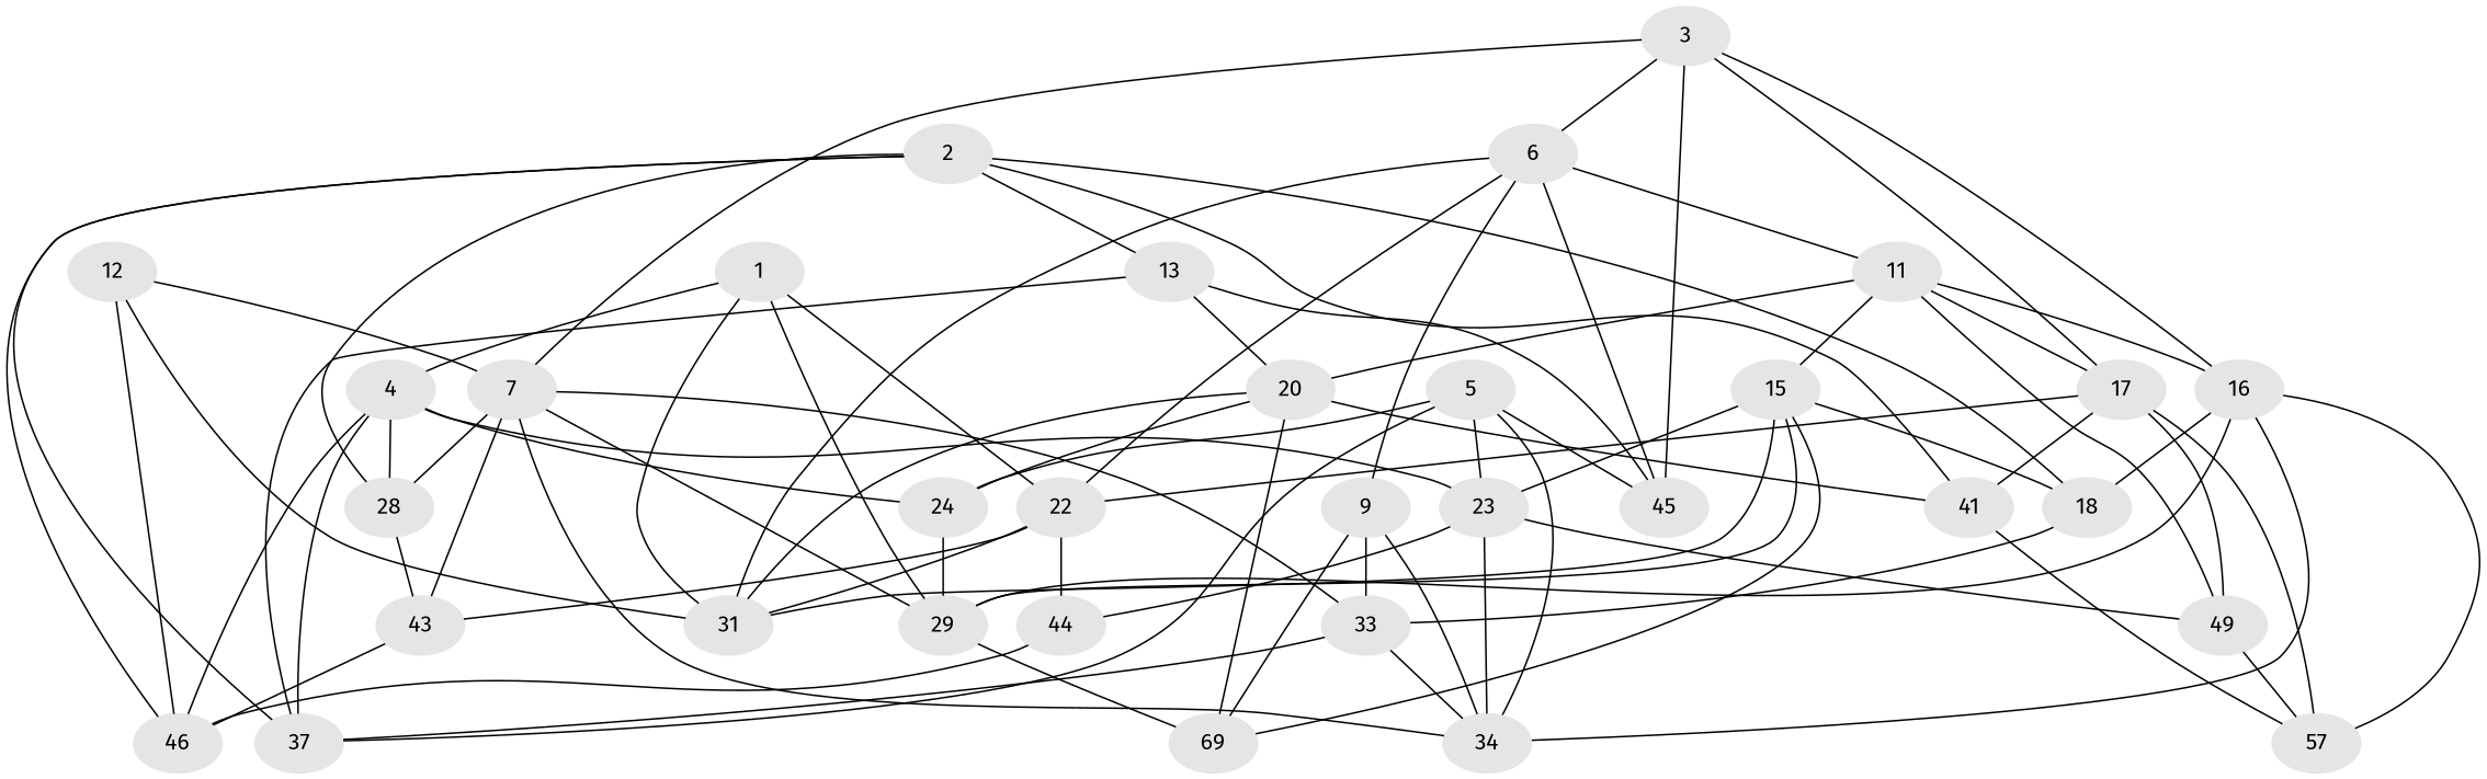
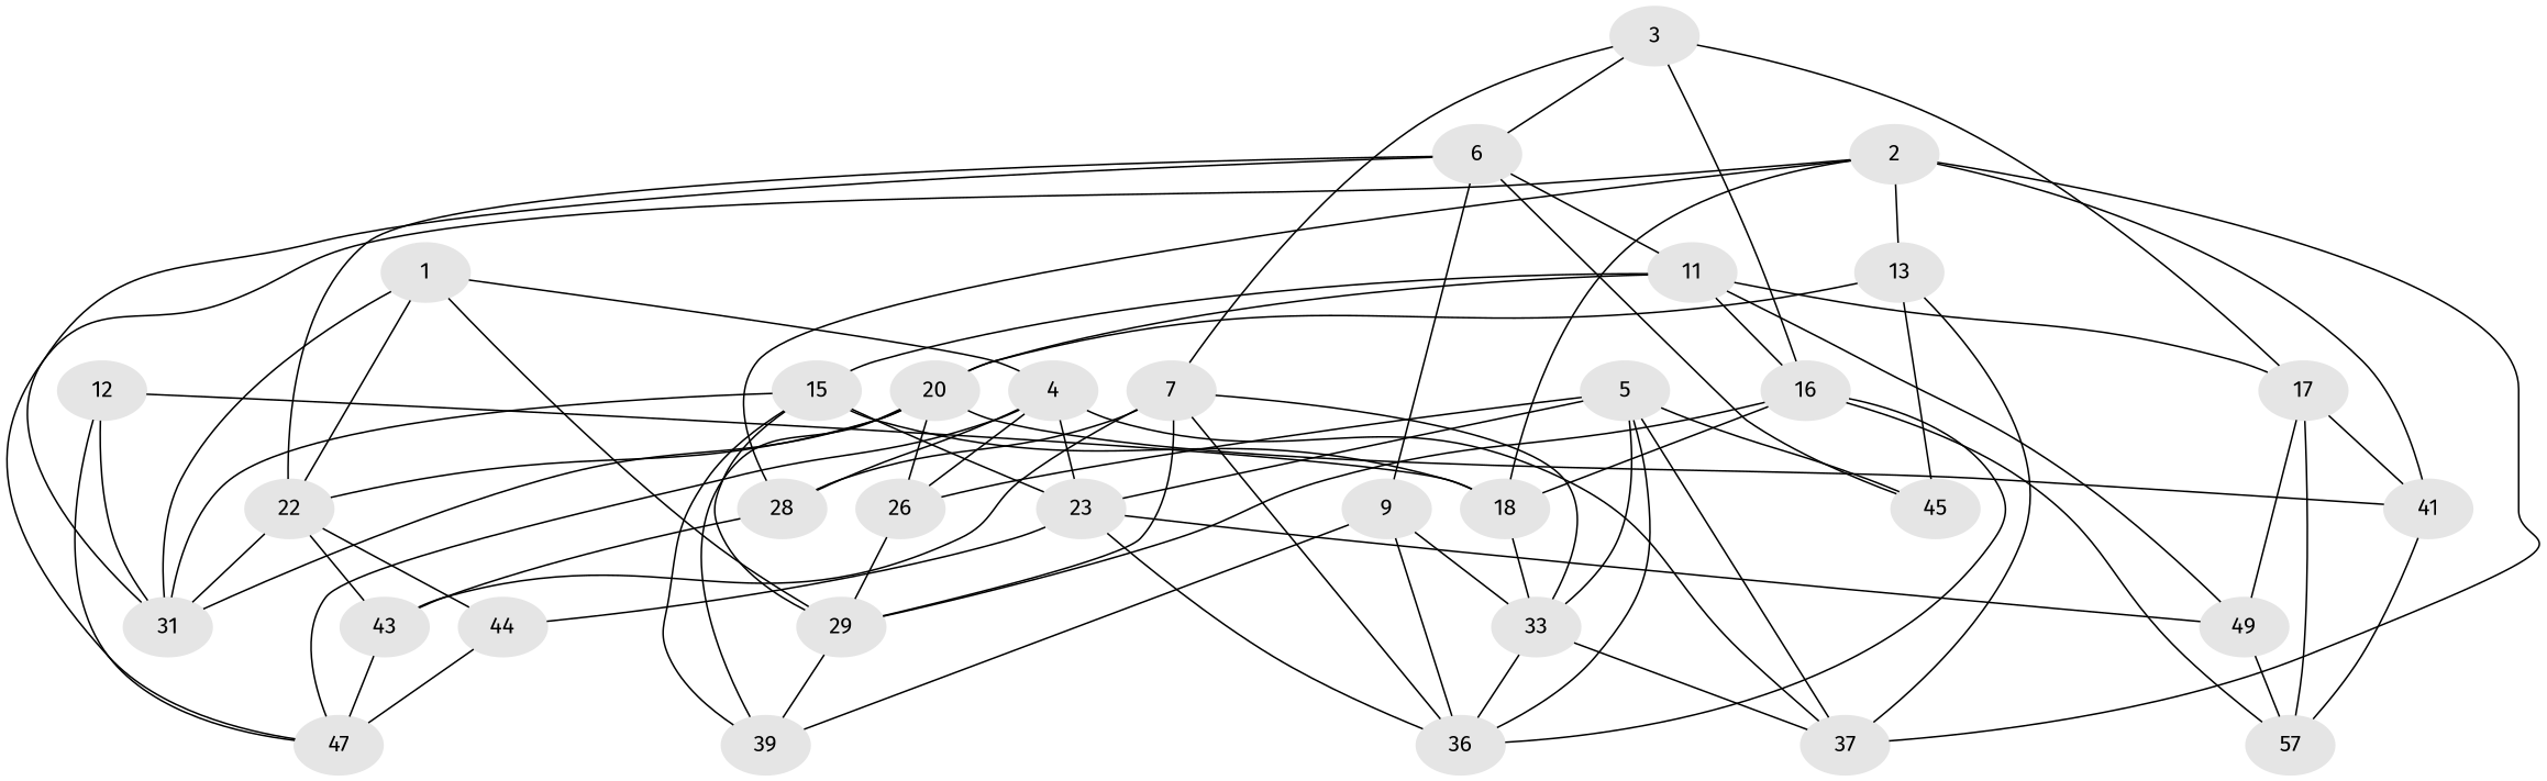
  graph {
    fontname="Fira Sans"
    node [color=gray90 fontname="Fira Sans" style=filled]
    edge [fontname="Fira Sans"]
    4 [super="+42"]
    28
    37 [super="+50"]
-   46 [super="+54"]
+   46 [super="+54" label=47]
    23 [super="+38"]
-   26 [label=24]
+   26
    1
    22 [super="+27"]
    29 [super="+35"]
    31 [super="+32"]
    43
    44
-   39 [label=69]
+   39
    2 [super="+21"]
    13
    18 [super="+40"]
    41
    45 [super="+55"]
    20 [super="+51"]
    33 [super="+48"]
    n21 [label=57]
    3 [super="+14"]
    6 [super="+8"]
    7 [super="+10"]
    16 [super="+25"]
    17 [super="+30"]
    9
    11 [super="+36"]
-   34 [super="+52"]
+   34 [super="+52" label=36]
    49
    5 [super="+47"]
    15 [super="+24"]
    12 [super="+56"]
    4 -- 28
    4 -- 37
    4 -- 46
    4 -- 23
    4 -- 26
    28 -- 43
    23 -- 44
    23 -- 34
    23 -- 49
    26 -- 29
    1 -- 4
    1 -- 22
    1 -- 29
    1 -- 31
    22 -- 31
    22 -- 43
    22 -- 44
    29 -- 39
    43 -- 46
    44 -- 46 [weight=2]
    2 -- 28
    2 -- 37
    2 -- 46
    2 -- 13
    2 -- 18
    2 -- 41
    13 -- 37
    13 -- 45
    13 -- 20
    18 -- 33
    41 -- n21
    20 -- 26
    20 -- 31
    20 -- 39
    20 -- 41
    33 -- 37
    33 -- 34
-   3 -- 45
    3 -- 6
    3 -- 7
    3 -- 16
    3 -- 17
    6 -- 22
    6 -- 31
    6 -- 45
    6 -- 9
    6 -- 11
    7 -- 28
    7 -- 29
    7 -- 43
    7 -- 33
    7 -- 34
    16 -- 29
    16 -- 18
    16 -- n21
    16 -- 34
-   17 -- 22
+   20 -- 22
    17 -- 41
    17 -- n21
    17 -- 49
    9 -- 39
    9 -- 33
    9 -- 34
    11 -- 20
    11 -- 16
    11 -- 17
    11 -- 49
    11 -- 15
    49 -- n21
    5 -- 37
    5 -- 23
    5 -- 26
    5 -- 45
+   5 -- 33
    5 -- 34
    15 -- 23
    15 -- 29
    15 -- 31
    15 -- 39
    15 -- 18
    12 -- 46
    12 -- 31
-   12 -- 7 [weight=2]
+   12 -- 18 [weight=2]
  }
